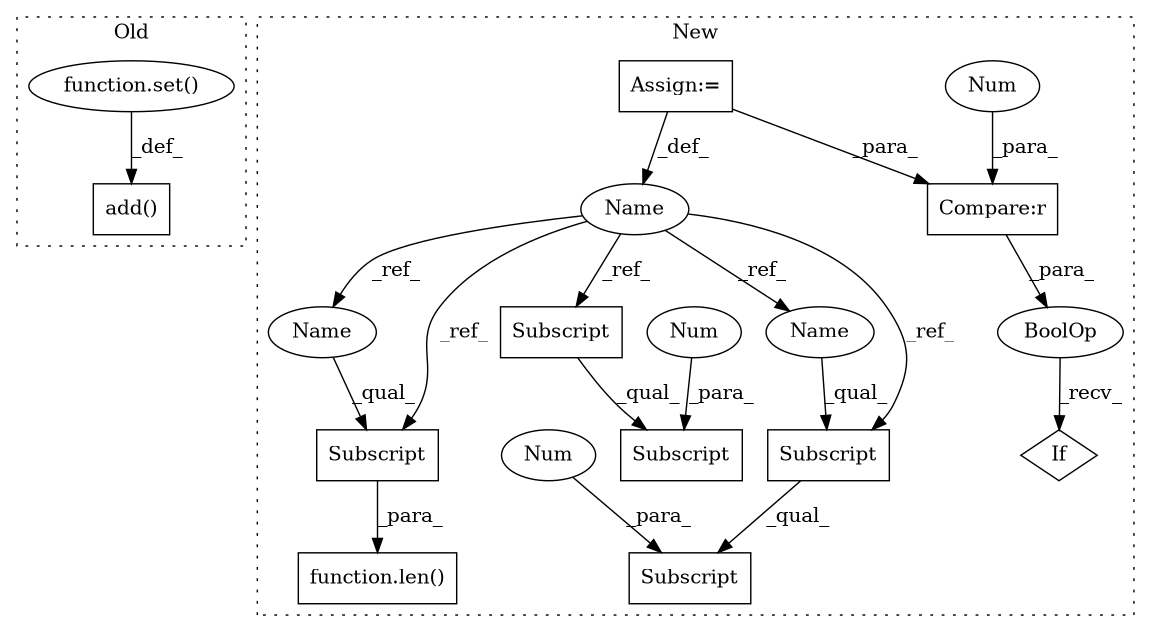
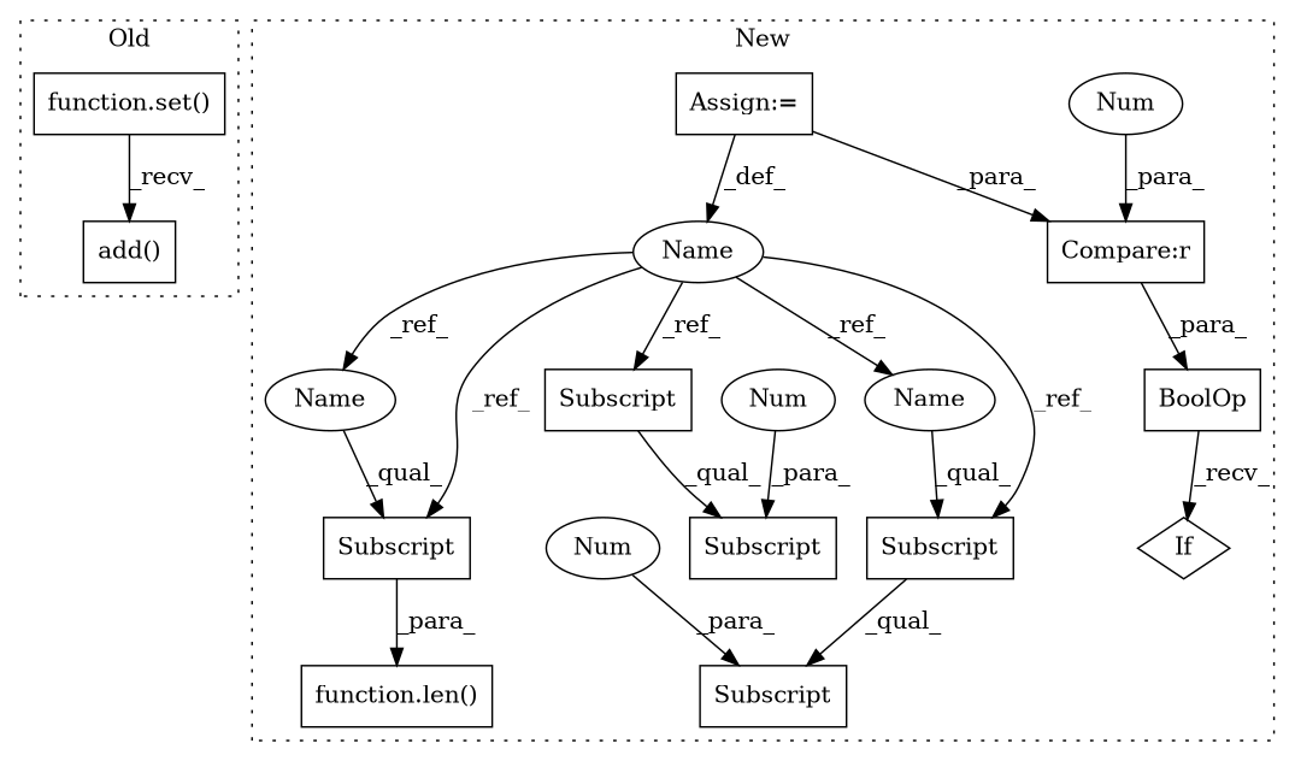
  digraph {
    node [a=63 l=7 s=1213 shape=box]
-   n1 [a=75 l=5 label="function.set()" s=1611 shape=ellipse]
+   n1 [a=75 l=5 label="function.set()" s=1611]
    n2 [a=75 l="70,1" label="add()" s="1552,1650"]
-   n3 [a=72 l=51 label=BoolOp shape=ellipse]
+   n3 [a=72 l=51 label=BoolOp]
    n4 [a=96 l=3 label=If s=1210 shape=diamond]
    n5 [a=40 l=24 label="Compare:r"]
    n6 [a=76 l=1 label=Num s=1236 shape=ellipse]
    n7 [a=75 l="4,1" label="function.len()" s="1213,1232"]
    n8 [a=87 label=Name s=428 shape=ellipse]
    n9 [l="18,0" label=Subscript s="1306,0"]
    n10 [a=76 l=1 label=Num s=1322 shape=ellipse]
    n11 [l="17,0" label=Subscript s="1363,0"]
    n12 [a=76 l=2 label=Num s=1377 shape=ellipse]
    n13 [a=68 l=3 label="Assign:=" s=378]
    n14 [l="15,0" label=Subscript s="1217,0"]
    n15 [a=87 label=Name s=1217 shape=ellipse]
    n16 [l="13,0" label=Subscript s="1363,0"]
    n17 [a=87 label=Name s=1363 shape=ellipse]
    n18 [l="15,0" label=Subscript s="1306,0"]
    subgraph cluster_1 {
      label=Old
      style=dotted
      n1
      n2
    }
    subgraph cluster_2 {
      label=New
      style=dotted
      n3
      n4
      n5
      n6
      n7
      n8
      n9
      n10
      n11
      n12
      n13
      n14
      n15
      n16
      n17
      n18
    }
-   n1 -> n2 [label=_def_]
+   n1 -> n2 [label=_recv_]
    n3 -> n4 [label=_recv_]
    n5 -> n3 [label=_para_]
    n6 -> n5 [label=_para_]
    n8 -> n14 [label=_ref_]
    n8 -> n15 [label=_ref_]
    n8 -> n16 [label=_ref_]
    n8 -> n17 [label=_ref_]
    n8 -> n18 [label=_ref_]
    n10 -> n9 [label=_para_]
    n12 -> n11 [label=_para_]
    n13 -> n5 [label=_para_]
    n13 -> n8 [label=_def_]
    n14 -> n7 [label=_para_]
    n15 -> n14 [label=_qual_]
    n16 -> n11 [label=_qual_]
    n17 -> n16 [label=_qual_]
    n18 -> n9 [label=_qual_]
  }
